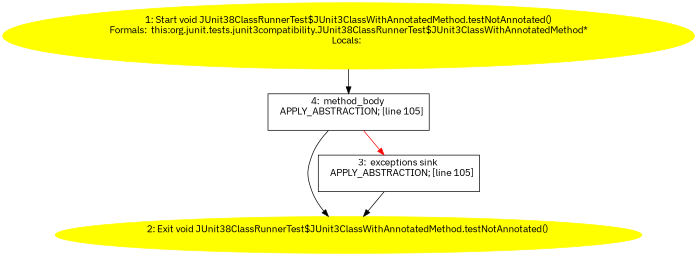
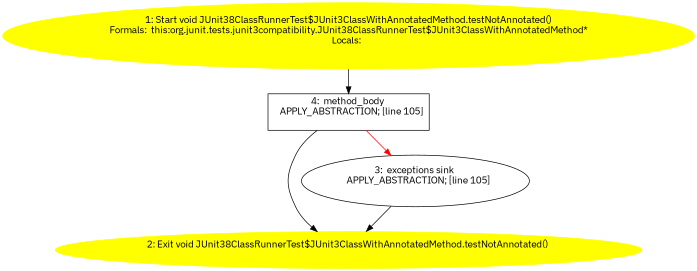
  digraph {
    fontname="IBM Plex Sans"
    node [fontname="IBM Plex Sans"]
    edge [fontname="IBM Plex Sans"]
    n1 [color=yellow label="1: Start void JUnit38ClassRunnerTest$JUnit3ClassWithAnnotatedMethod.testNotAnnotated()\nFormals:  this:org.junit.tests.junit3compatibility.JUnit38ClassRunnerTest$JUnit3ClassWithAnnotatedMethod*\nLocals:  \n  " style=filled]
    n2 [label="4:  method_body \n   APPLY_ABSTRACTION; [line 105]\n " shape=box]
    n3 [color=yellow label="2: Exit void JUnit38ClassRunnerTest$JUnit3ClassWithAnnotatedMethod.testNotAnnotated() \n  " style=filled]
-   n4 [label="3:  exceptions sink \n   APPLY_ABSTRACTION; [line 105]\n " shape=box]
+   n4 [label="3:  exceptions sink \n   APPLY_ABSTRACTION; [line 105]\n " shape=ellipse]
    n1 -> n2
    n2 -> n3
    n2 -> n4 [color=red]
    n4 -> n3
  }
